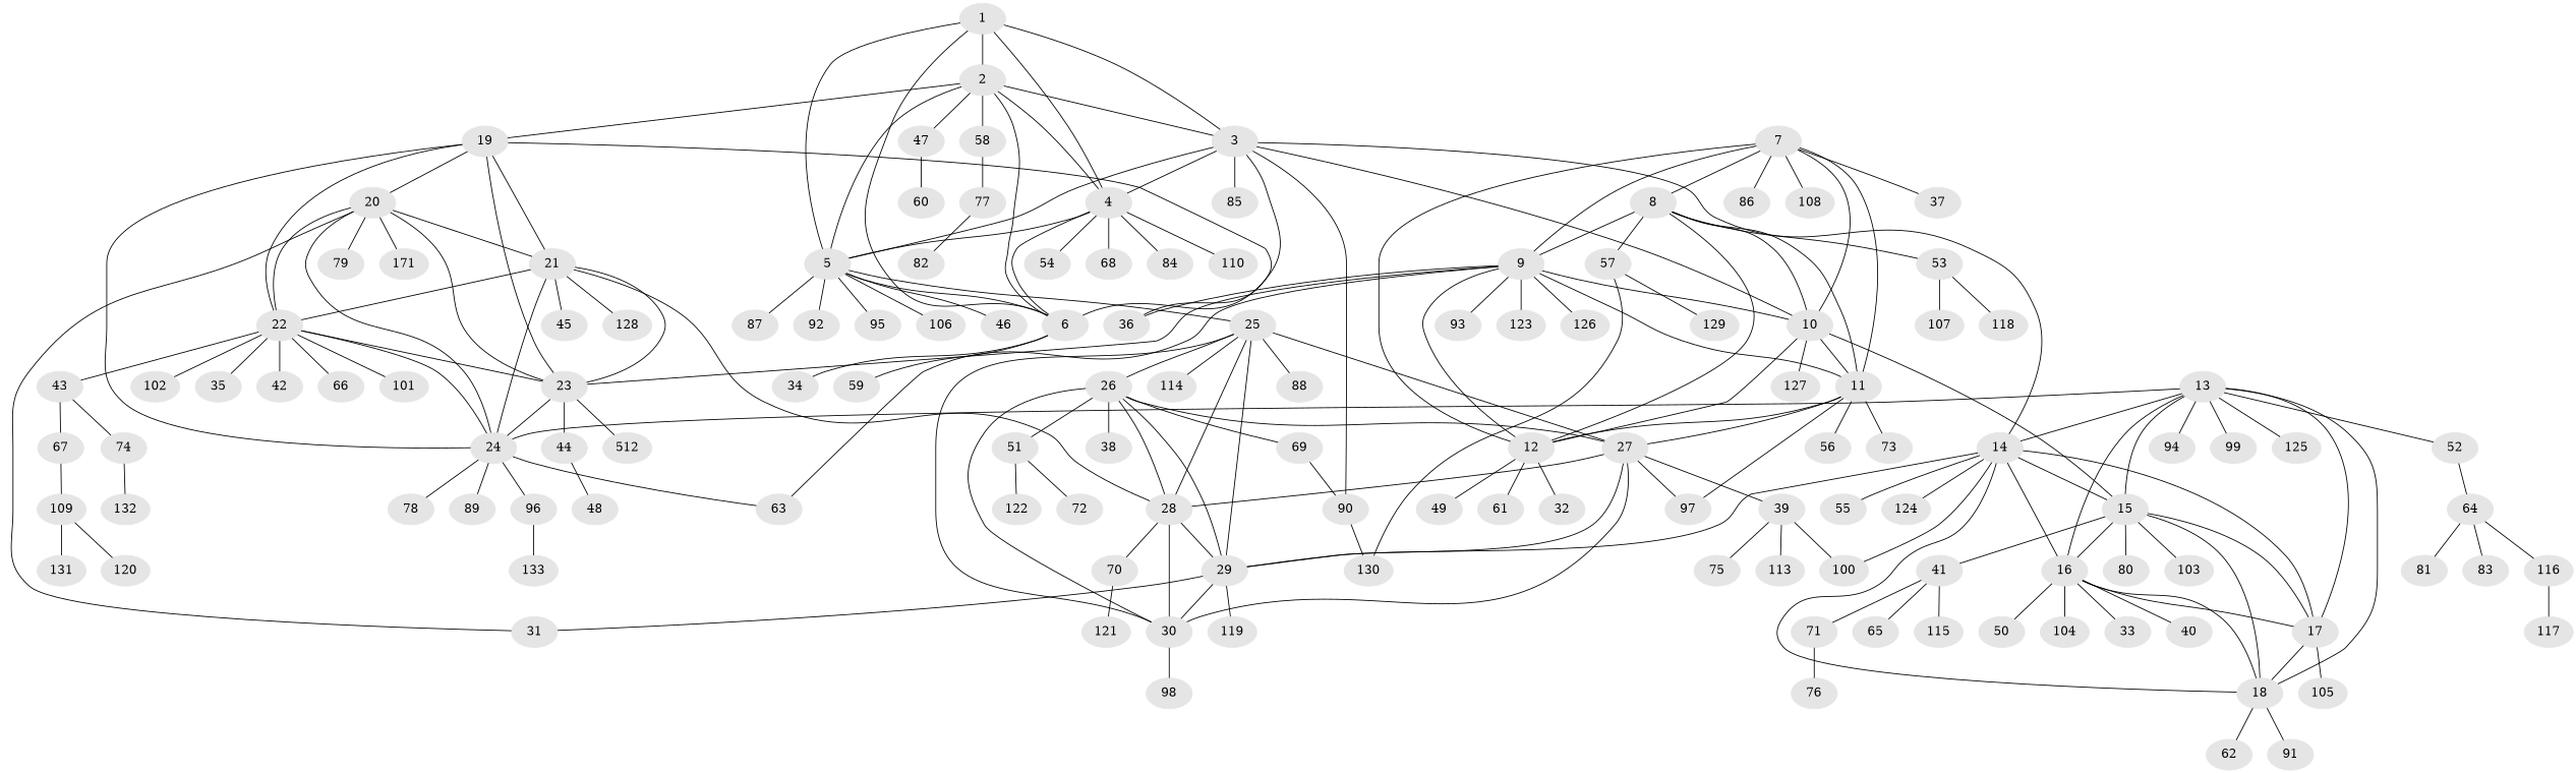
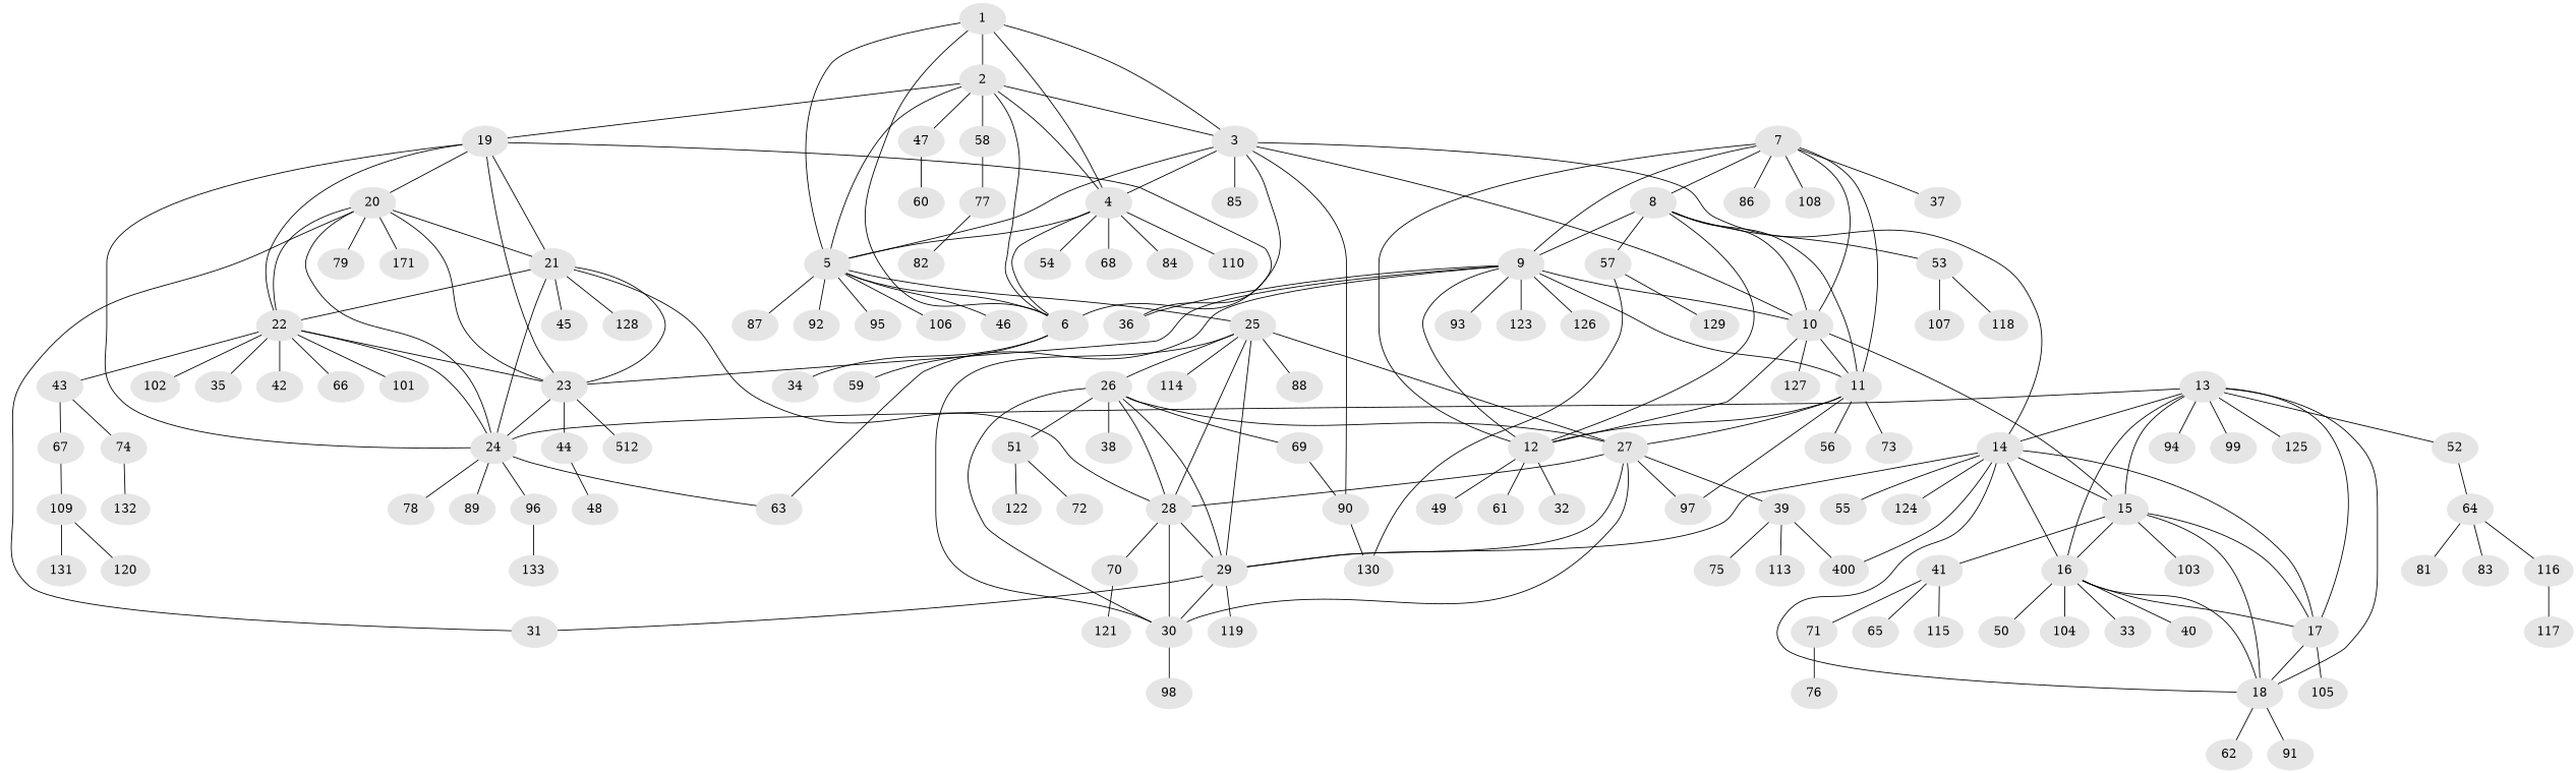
  graph {
    node [color=gray90 style=filled]
    1
    2
    3
    4
    5
    6
    19
    47
    58
    10
    14
    85
    90
    54
    68
    84
    110
    25
    46
    87
    92
    95
    106
    34
    59
    23
    36
    24
    20
    21
    22
    60
    77
    11
    12
    15
    127
    16
    17
    18
    29
    55
-   100
+   100 [label=400]
    124
    130
    27
    28
    26
    30
    88
    114
    7
    8
    9
    37
    86
    108
    53
    57
    63
    93
    123
    126
    56
    73
    97
    32
    49
    61
    107
    118
    129
    44
    n74 [label=512]
    41
-   80
    103
    39
    13
    52
    94
    99
    125
    33
    40
    50
    104
    105
    62
    91
    78
    89
    96
    64
    31
    119
    65
    71
    115
    79
    n101 [label=171]
    45
    128
    35
    42
    43
    66
    101
    102
    70
    67
    74
    48
    133
    38
    51
    69
    98
    72
    122
    75
    113
    121
    76
    109
    132
    81
    83
    116
    82
    117
    120
    131
    1 -- 2
    1 -- 3
    1 -- 4
    1 -- 5
    1 -- 6
    2 -- 3
    2 -- 4
    2 -- 5
    2 -- 6
    2 -- 19
    2 -- 47
    2 -- 58
    3 -- 4
    3 -- 5
    3 -- 6
    3 -- 10
    3 -- 14
    3 -- 85
    3 -- 90
    4 -- 5
    4 -- 6
    4 -- 54
    4 -- 68
    4 -- 84
    4 -- 110
    5 -- 6
    5 -- 25
    5 -- 46
    5 -- 87
    5 -- 92
    5 -- 95
    5 -- 106
    6 -- 34
    6 -- 59
    19 -- 23
    19 -- 36
    19 -- 24
    19 -- 20
    19 -- 21
    19 -- 22
    47 -- 60
    58 -- 77
    10 -- 11
    10 -- 12
    10 -- 15
    10 -- 127
    14 -- 15
    14 -- 16
    14 -- 17
    14 -- 18
    14 -- 29
    14 -- 55
    14 -- 100
    14 -- 124
    90 -- 130
    25 -- 29
    25 -- 27
    25 -- 28
    25 -- 26
    25 -- 30
    25 -- 88
    25 -- 114
    23 -- 24
    23 -- 44
    23 -- n74
    24 -- 63
    24 -- 78
    24 -- 89
    24 -- 96
    20 -- 23
    20 -- 24
    20 -- 21
    20 -- 22
    20 -- 31
    20 -- 79
    20 -- n101
    21 -- 23
    21 -- 24
    21 -- 22
    21 -- 28
    21 -- 45
    21 -- 128
    22 -- 23
    22 -- 24
    22 -- 35
    22 -- 42
    22 -- 43
    22 -- 66
    22 -- 101
    22 -- 102
    77 -- 82
    11 -- 12
    11 -- 27
    11 -- 56
    11 -- 73
    11 -- 97
    12 -- 32
    12 -- 49
    12 -- 61
    15 -- 16
    15 -- 17
    15 -- 18
    15 -- 41
-   15 -- 80
    15 -- 103
    16 -- 17
    16 -- 18
    16 -- 33
    16 -- 40
    16 -- 50
    16 -- 104
    17 -- 18
    17 -- 105
    18 -- 62
    18 -- 91
    29 -- 30
    29 -- 31
    29 -- 119
    27 -- 29
    27 -- 28
    27 -- 30
    27 -- 97
    27 -- 39
    28 -- 29
    28 -- 30
    28 -- 70
    26 -- 29
    26 -- 27
    26 -- 28
    26 -- 30
    26 -- 38
    26 -- 51
    26 -- 69
    30 -- 98
    7 -- 10
    7 -- 11
    7 -- 12
    7 -- 8
    7 -- 9
    7 -- 37
    7 -- 86
    7 -- 108
    8 -- 10
    8 -- 11
    8 -- 12
    8 -- 9
    8 -- 53
    8 -- 57
    9 -- 10
    9 -- 23
    9 -- 36
    9 -- 11
    9 -- 12
    9 -- 63
    9 -- 93
    9 -- 123
    9 -- 126
    53 -- 107
    53 -- 118
    57 -- 130
    57 -- 129
    44 -- 48
    41 -- 65
    41 -- 71
    41 -- 115
    39 -- 100
    39 -- 75
    39 -- 113
    13 -- 14
    13 -- 24
    13 -- 15
    13 -- 16
    13 -- 17
    13 -- 18
    13 -- 52
    13 -- 94
    13 -- 99
    13 -- 125
    52 -- 64
    96 -- 133
    64 -- 81
    64 -- 83
    64 -- 116
    71 -- 76
    43 -- 67
    43 -- 74
    70 -- 121
    67 -- 109
    74 -- 132
    51 -- 72
    51 -- 122
    69 -- 90
    109 -- 120
    109 -- 131
    116 -- 117
  }
